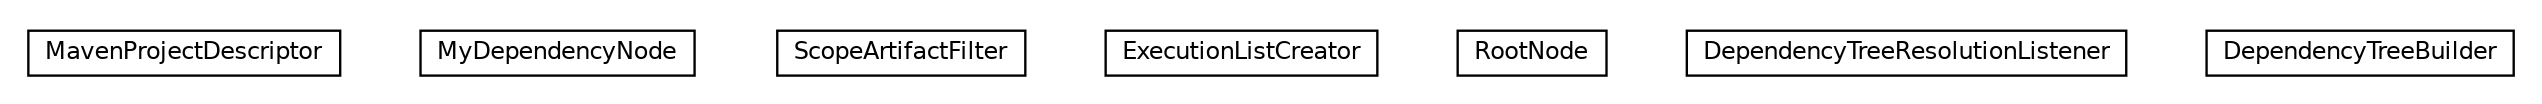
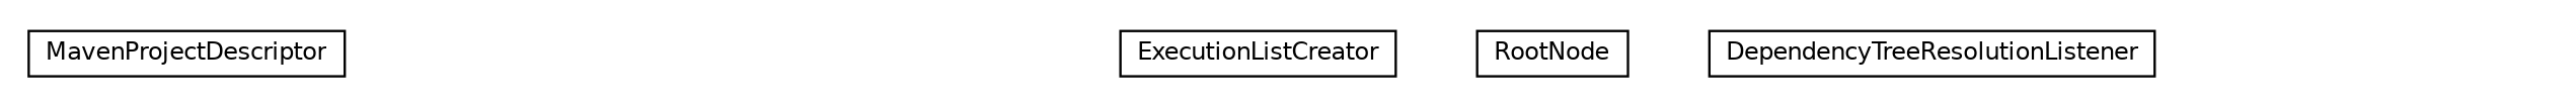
  digraph {
    nodesep=0.25
    ranksep=0.5
    node [fontcolor=black fontname=Helvetica fontsize=10.0 shape=plaintext]
    n1 [label=<<table title="org.universAAL.maven.treebuilder.MavenProjectDescriptor" border="0" cellborder="1" cellspacing="0" cellpadding="2" port="p" href="./MavenProjectDescriptor.html"> 		<tr><td><table border="0" cellspacing="0" cellpadding="1"> <tr><td align="center" balign="center"> MavenProjectDescriptor </td></tr> 		</table></td></tr> 		</table>>]
-   n2 [label=<<table title="org.universAAL.maven.treebuilder.MyDependencyNode" border="0" cellborder="1" cellspacing="0" cellpadding="2" port="p" href="./MyDependencyNode.html"> 		<tr><td><table border="0" cellspacing="0" cellpadding="1"> <tr><td align="center" balign="center"> MyDependencyNode </td></tr> 		</table></td></tr> 		</table>>]
-   n3 [label=<<table title="org.universAAL.maven.treebuilder.ScopeArtifactFilter" border="0" cellborder="1" cellspacing="0" cellpadding="2" port="p" href="./ScopeArtifactFilter.html"> 		<tr><td><table border="0" cellspacing="0" cellpadding="1"> <tr><td align="center" balign="center"> ScopeArtifactFilter </td></tr> 		</table></td></tr> 		</table>>]
    n4 [label=<<table title="org.universAAL.maven.treebuilder.ExecutionListCreator" border="0" cellborder="1" cellspacing="0" cellpadding="2" port="p" href="./ExecutionListCreator.html"> 		<tr><td><table border="0" cellspacing="0" cellpadding="1"> <tr><td align="center" balign="center"> ExecutionListCreator </td></tr> 		</table></td></tr> 		</table>>]
    n5 [label=<<table title="org.universAAL.maven.treebuilder.RootNode" border="0" cellborder="1" cellspacing="0" cellpadding="2" port="p" href="./RootNode.html"> 		<tr><td><table border="0" cellspacing="0" cellpadding="1"> <tr><td align="center" balign="center"> RootNode </td></tr> 		</table></td></tr> 		</table>>]
    n6 [label=<<table title="org.universAAL.maven.treebuilder.DependencyTreeResolutionListener" border="0" cellborder="1" cellspacing="0" cellpadding="2" port="p" href="./DependencyTreeResolutionListener.html"> 		<tr><td><table border="0" cellspacing="0" cellpadding="1"> <tr><td align="center" balign="center"> DependencyTreeResolutionListener </td></tr> 		</table></td></tr> 		</table>>]
-   n7 [label=<<table title="org.universAAL.maven.treebuilder.DependencyTreeBuilder" border="0" cellborder="1" cellspacing="0" cellpadding="2" port="p" href="./DependencyTreeBuilder.html"> 		<tr><td><table border="0" cellspacing="0" cellpadding="1"> <tr><td align="center" balign="center"> DependencyTreeBuilder </td></tr> 		</table></td></tr> 		</table>>]
  }
